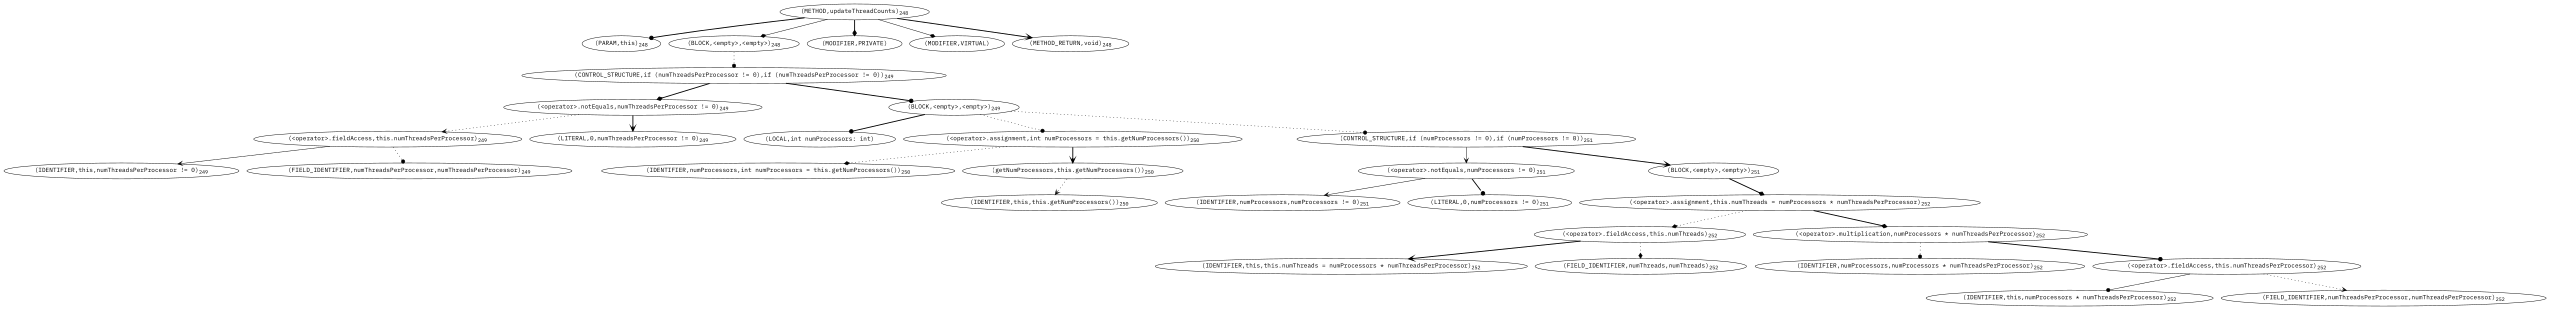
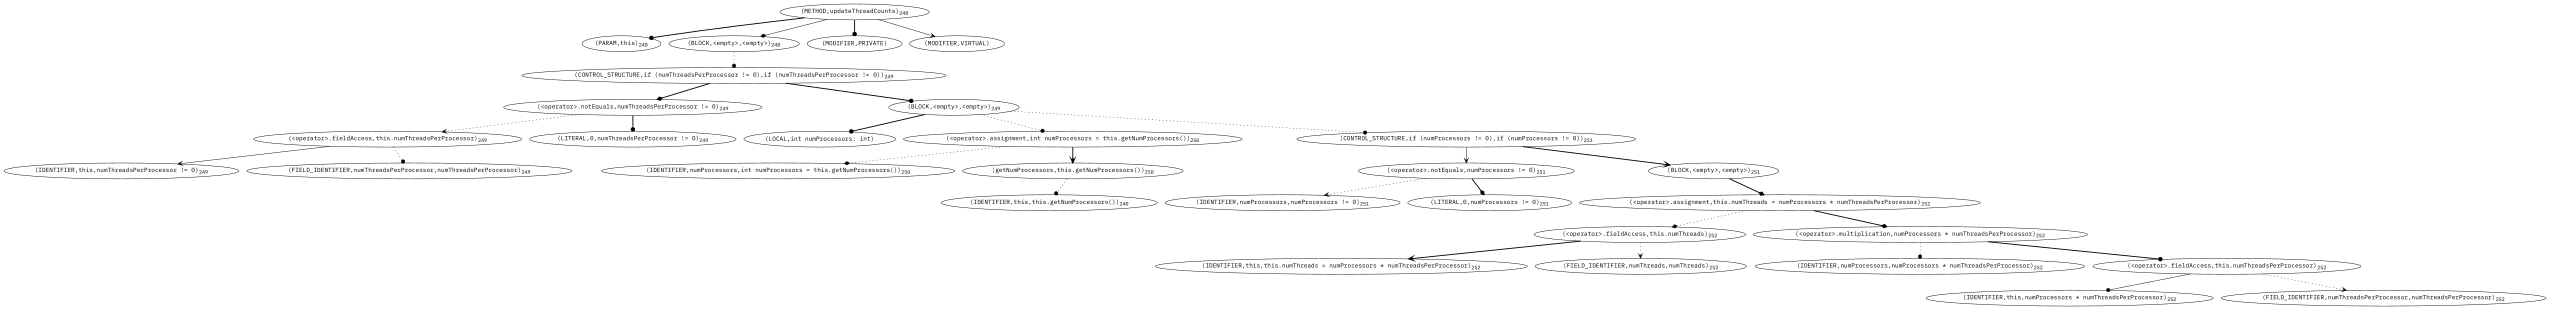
  digraph {
    fontname="IBM Plex Mono"
    node [fontname="IBM Plex Mono"]
    edge [arrowhead=dot fontname="IBM Plex Mono" style=bold]
    n1 [label=<(METHOD,updateThreadCounts)<SUB>248</SUB>>]
    n2 [label=<(PARAM,this)<SUB>248</SUB>>]
    n3 [label=<(BLOCK,&lt;empty&gt;,&lt;empty&gt;)<SUB>248</SUB>>]
    n4 [label=<(MODIFIER,PRIVATE)>]
    n5 [label=<(MODIFIER,VIRTUAL)>]
-   n6 [label=<(METHOD_RETURN,void)<SUB>248</SUB>>]
    n7 [label=<(CONTROL_STRUCTURE,if (numThreadsPerProcessor != 0),if (numThreadsPerProcessor != 0))<SUB>249</SUB>>]
    n8 [label=<(&lt;operator&gt;.notEquals,numThreadsPerProcessor != 0)<SUB>249</SUB>>]
    n9 [label=<(BLOCK,&lt;empty&gt;,&lt;empty&gt;)<SUB>249</SUB>>]
    n10 [label=<(&lt;operator&gt;.fieldAccess,this.numThreadsPerProcessor)<SUB>249</SUB>>]
    n11 [label=<(LITERAL,0,numThreadsPerProcessor != 0)<SUB>249</SUB>>]
    n12 [label=<(LOCAL,int numProcessors: int)>]
    n13 [label=<(&lt;operator&gt;.assignment,int numProcessors = this.getNumProcessors())<SUB>250</SUB>>]
    n14 [label=<(CONTROL_STRUCTURE,if (numProcessors != 0),if (numProcessors != 0))<SUB>251</SUB>>]
    n15 [label=<(IDENTIFIER,this,numThreadsPerProcessor != 0)<SUB>249</SUB>>]
    n16 [label=<(FIELD_IDENTIFIER,numThreadsPerProcessor,numThreadsPerProcessor)<SUB>249</SUB>>]
    n17 [label=<(IDENTIFIER,numProcessors,int numProcessors = this.getNumProcessors())<SUB>250</SUB>>]
    n18 [label=<(getNumProcessors,this.getNumProcessors())<SUB>250</SUB>>]
    n19 [label=<(&lt;operator&gt;.notEquals,numProcessors != 0)<SUB>251</SUB>>]
    n20 [label=<(BLOCK,&lt;empty&gt;,&lt;empty&gt;)<SUB>251</SUB>>]
-   n21 [label=<(IDENTIFIER,this,this.getNumProcessors())<SUB>250</SUB>>]
+   n21 [label=<(IDENTIFIER,this,this.getNumProcessors())<SUB>240</SUB>>]
    n22 [label=<(IDENTIFIER,numProcessors,numProcessors != 0)<SUB>251</SUB>>]
    n23 [label=<(LITERAL,0,numProcessors != 0)<SUB>251</SUB>>]
    n24 [label=<(&lt;operator&gt;.assignment,this.numThreads = numProcessors * numThreadsPerProcessor)<SUB>252</SUB>>]
    n25 [label=<(&lt;operator&gt;.fieldAccess,this.numThreads)<SUB>252</SUB>>]
    n26 [label=<(&lt;operator&gt;.multiplication,numProcessors * numThreadsPerProcessor)<SUB>252</SUB>>]
    n27 [label=<(IDENTIFIER,this,this.numThreads = numProcessors * numThreadsPerProcessor)<SUB>252</SUB>>]
    n28 [label=<(FIELD_IDENTIFIER,numThreads,numThreads)<SUB>252</SUB>>]
    n29 [label=<(IDENTIFIER,numProcessors,numProcessors * numThreadsPerProcessor)<SUB>252</SUB>>]
    n30 [label=<(&lt;operator&gt;.fieldAccess,this.numThreadsPerProcessor)<SUB>252</SUB>>]
    n31 [label=<(IDENTIFIER,this,numProcessors * numThreadsPerProcessor)<SUB>252</SUB>>]
    n32 [label=<(FIELD_IDENTIFIER,numThreadsPerProcessor,numThreadsPerProcessor)<SUB>252</SUB>>]
    n1 -> n2
    n1 -> n3 [arrowhead=diamond style=solid]
-   n1 -> n4 [arrowhead=diamond]
-   n1 -> n5 [arrowhead=diamond style=solid]
-   n1 -> n6 [arrowhead=vee]
+   n1 -> n4
+   n1 -> n5 [arrowhead=vee style=solid]
    n3 -> n7 [style=dotted]
    n7 -> n8 [arrowhead=diamond]
    n7 -> n9
    n8 -> n10 [arrowhead=vee style=dotted]
-   n8 -> n11 [arrowhead=vee]
+   n8 -> n11
    n9 -> n12
    n9 -> n13 [style=dotted]
    n9 -> n14 [style=dotted]
    n10 -> n15 [arrowhead=vee style=solid]
    n10 -> n16 [style=dotted]
    n13 -> n17 [arrowhead=diamond style=dotted]
    n13 -> n18 [arrowhead=vee]
    n14 -> n19 [arrowhead=vee style=solid]
    n14 -> n20 [arrowhead=vee]
-   n18 -> n21 [arrowhead=vee style=dotted]
-   n19 -> n22 [arrowhead=vee style=solid]
-   n19 -> n23
+   n18 -> n21 [style=dotted]
+   n19 -> n22 [arrowhead=vee style=dotted]
+   n19 -> n23 [arrowhead=diamond]
    n20 -> n24 [arrowhead=diamond]
    n24 -> n25 [arrowhead=diamond style=dotted]
    n24 -> n26 [arrowhead=diamond]
    n25 -> n27 [arrowhead=vee]
-   n25 -> n28 [arrowhead=diamond style=dotted]
+   n25 -> n28 [arrowhead=vee style=dotted]
    n26 -> n29 [style=dotted]
    n26 -> n30
    n30 -> n31 [style=solid]
    n30 -> n32 [arrowhead=vee style=dotted]
  }
